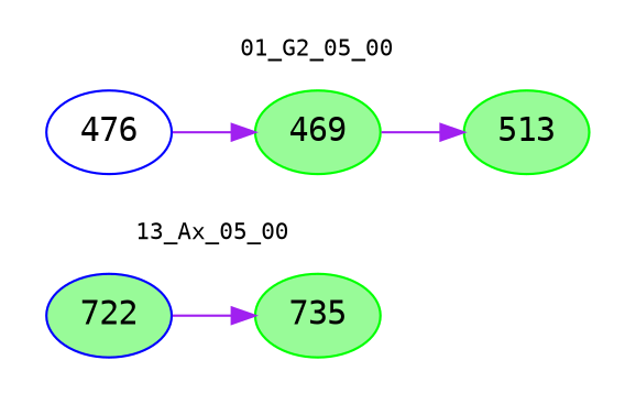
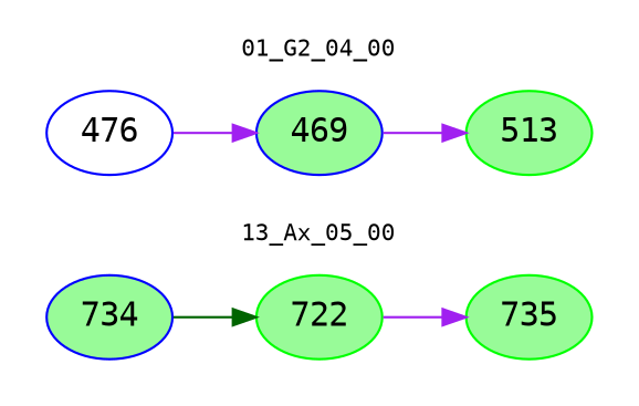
  digraph {
    fontname="DejaVu Sans Mono"
    rankdir=LR
    node [color=green fillcolor=palegreen fontname="DejaVu Sans Mono" style=filled]
    edge [color=purple fontname="DejaVu Sans Mono"]
-   n2 [color=blue label=722]
+   n1 [color=blue label=734]
+   n2 [label=722]
    n3 [label=735]
    n4 [color=blue fillcolor=white label=476]
-   n5 [label=469]
+   n5 [color=blue label=469]
    n6 [label=513]
    subgraph cluster_1 {
      color=white
      fontsize=10
      label="13_Ax_05_00"
+     n1
      n2
      n3
    }
    subgraph cluster_2 {
      color=white
      fontsize=10
-     label="01_G2_05_00"
+     label="01_G2_04_00"
      n4
      n5
      n6
    }
+   n1 -> n2 [color=darkgreen]
    n2 -> n3
    n4 -> n5
    n5 -> n6
  }
